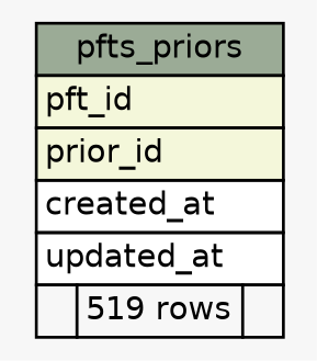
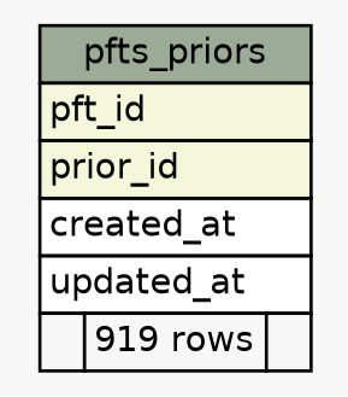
  digraph {
    bgcolor="#f7f7f7"
    fontname=Helvetica
    fontsize=11
    nodesep=0.18
    rankdir=RL
    ranksep=0.46
-   n1 [fontname=Helvetica fontsize=11 label=<     <TABLE BORDER="0" CELLBORDER="1" CELLSPACING="0" BGCOLOR="#ffffff">       <TR><TD COLSPAN="3" BGCOLOR="#9bab96" ALIGN="CENTER">pfts_priors</TD></TR>       <TR><TD PORT="pft_id" COLSPAN="3" BGCOLOR="#f4f7da" ALIGN="LEFT">pft_id</TD></TR>       <TR><TD PORT="prior_id" COLSPAN="3" BGCOLOR="#f4f7da" ALIGN="LEFT">prior_id</TD></TR>       <TR><TD PORT="created_at" COLSPAN="3" ALIGN="LEFT">created_at</TD></TR>       <TR><TD PORT="updated_at" COLSPAN="3" ALIGN="LEFT">updated_at</TD></TR>       <TR><TD ALIGN="LEFT" BGCOLOR="#f7f7f7">  </TD><TD ALIGN="RIGHT" BGCOLOR="#f7f7f7">519 rows</TD><TD ALIGN="RIGHT" BGCOLOR="#f7f7f7">  </TD></TR>     </TABLE>> shape=plaintext]
+   n1 [fontname=Helvetica fontsize=11 label=<     <TABLE BORDER="0" CELLBORDER="1" CELLSPACING="0" BGCOLOR="#ffffff">       <TR><TD COLSPAN="3" BGCOLOR="#9bab96" ALIGN="CENTER">pfts_priors</TD></TR>       <TR><TD PORT="pft_id" COLSPAN="3" BGCOLOR="#f4f7da" ALIGN="LEFT">pft_id</TD></TR>       <TR><TD PORT="prior_id" COLSPAN="3" BGCOLOR="#f4f7da" ALIGN="LEFT">prior_id</TD></TR>       <TR><TD PORT="created_at" COLSPAN="3" ALIGN="LEFT">created_at</TD></TR>       <TR><TD PORT="updated_at" COLSPAN="3" ALIGN="LEFT">updated_at</TD></TR>       <TR><TD ALIGN="LEFT" BGCOLOR="#f7f7f7">  </TD><TD ALIGN="RIGHT" BGCOLOR="#f7f7f7">919 rows</TD><TD ALIGN="RIGHT" BGCOLOR="#f7f7f7">  </TD></TR>     </TABLE>> shape=plaintext]
  }
